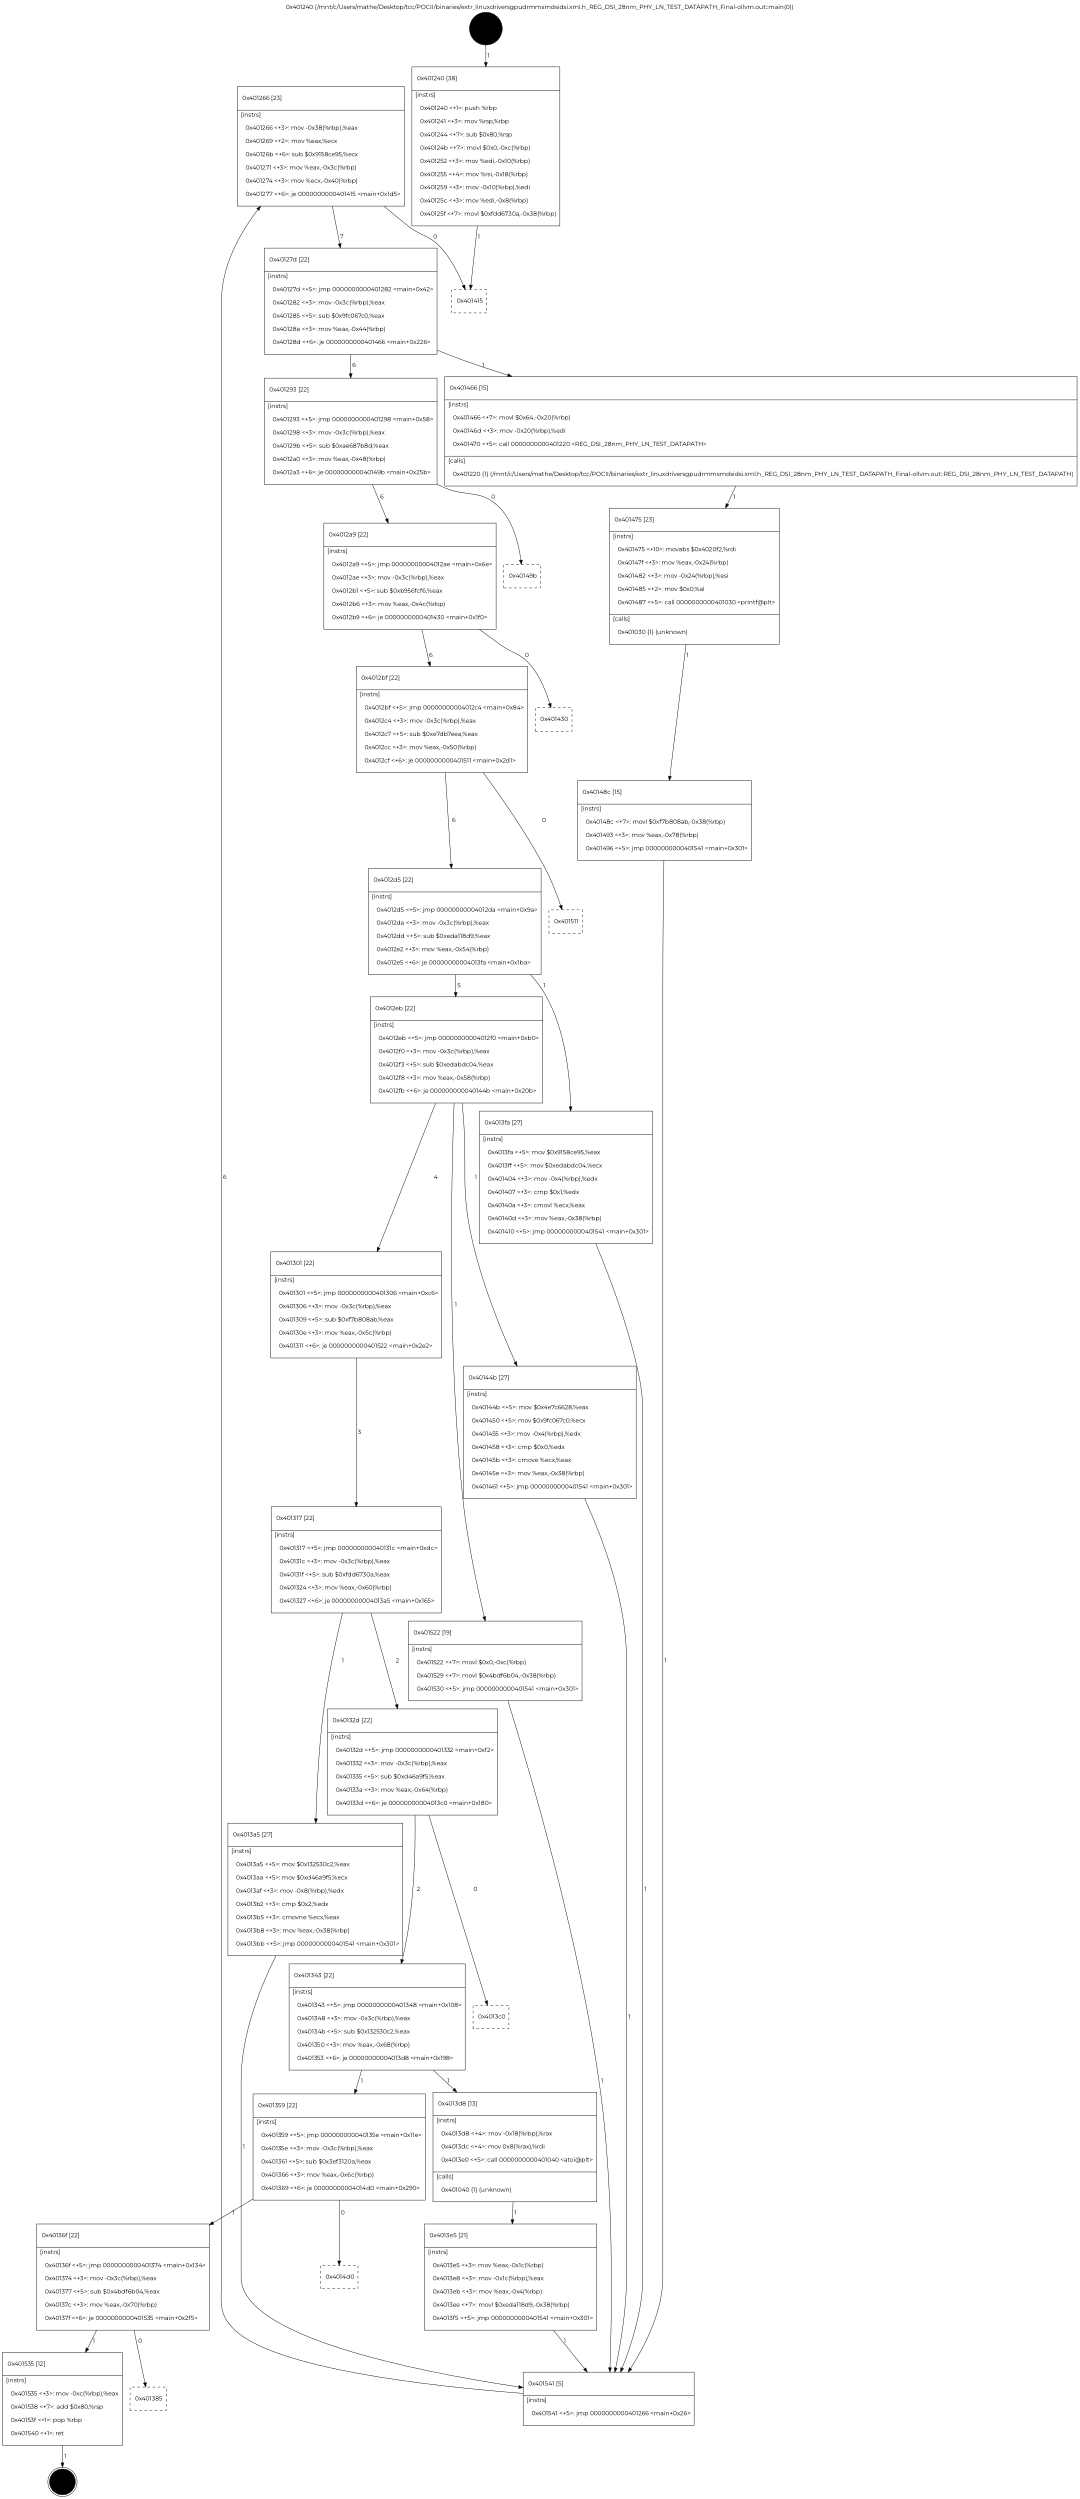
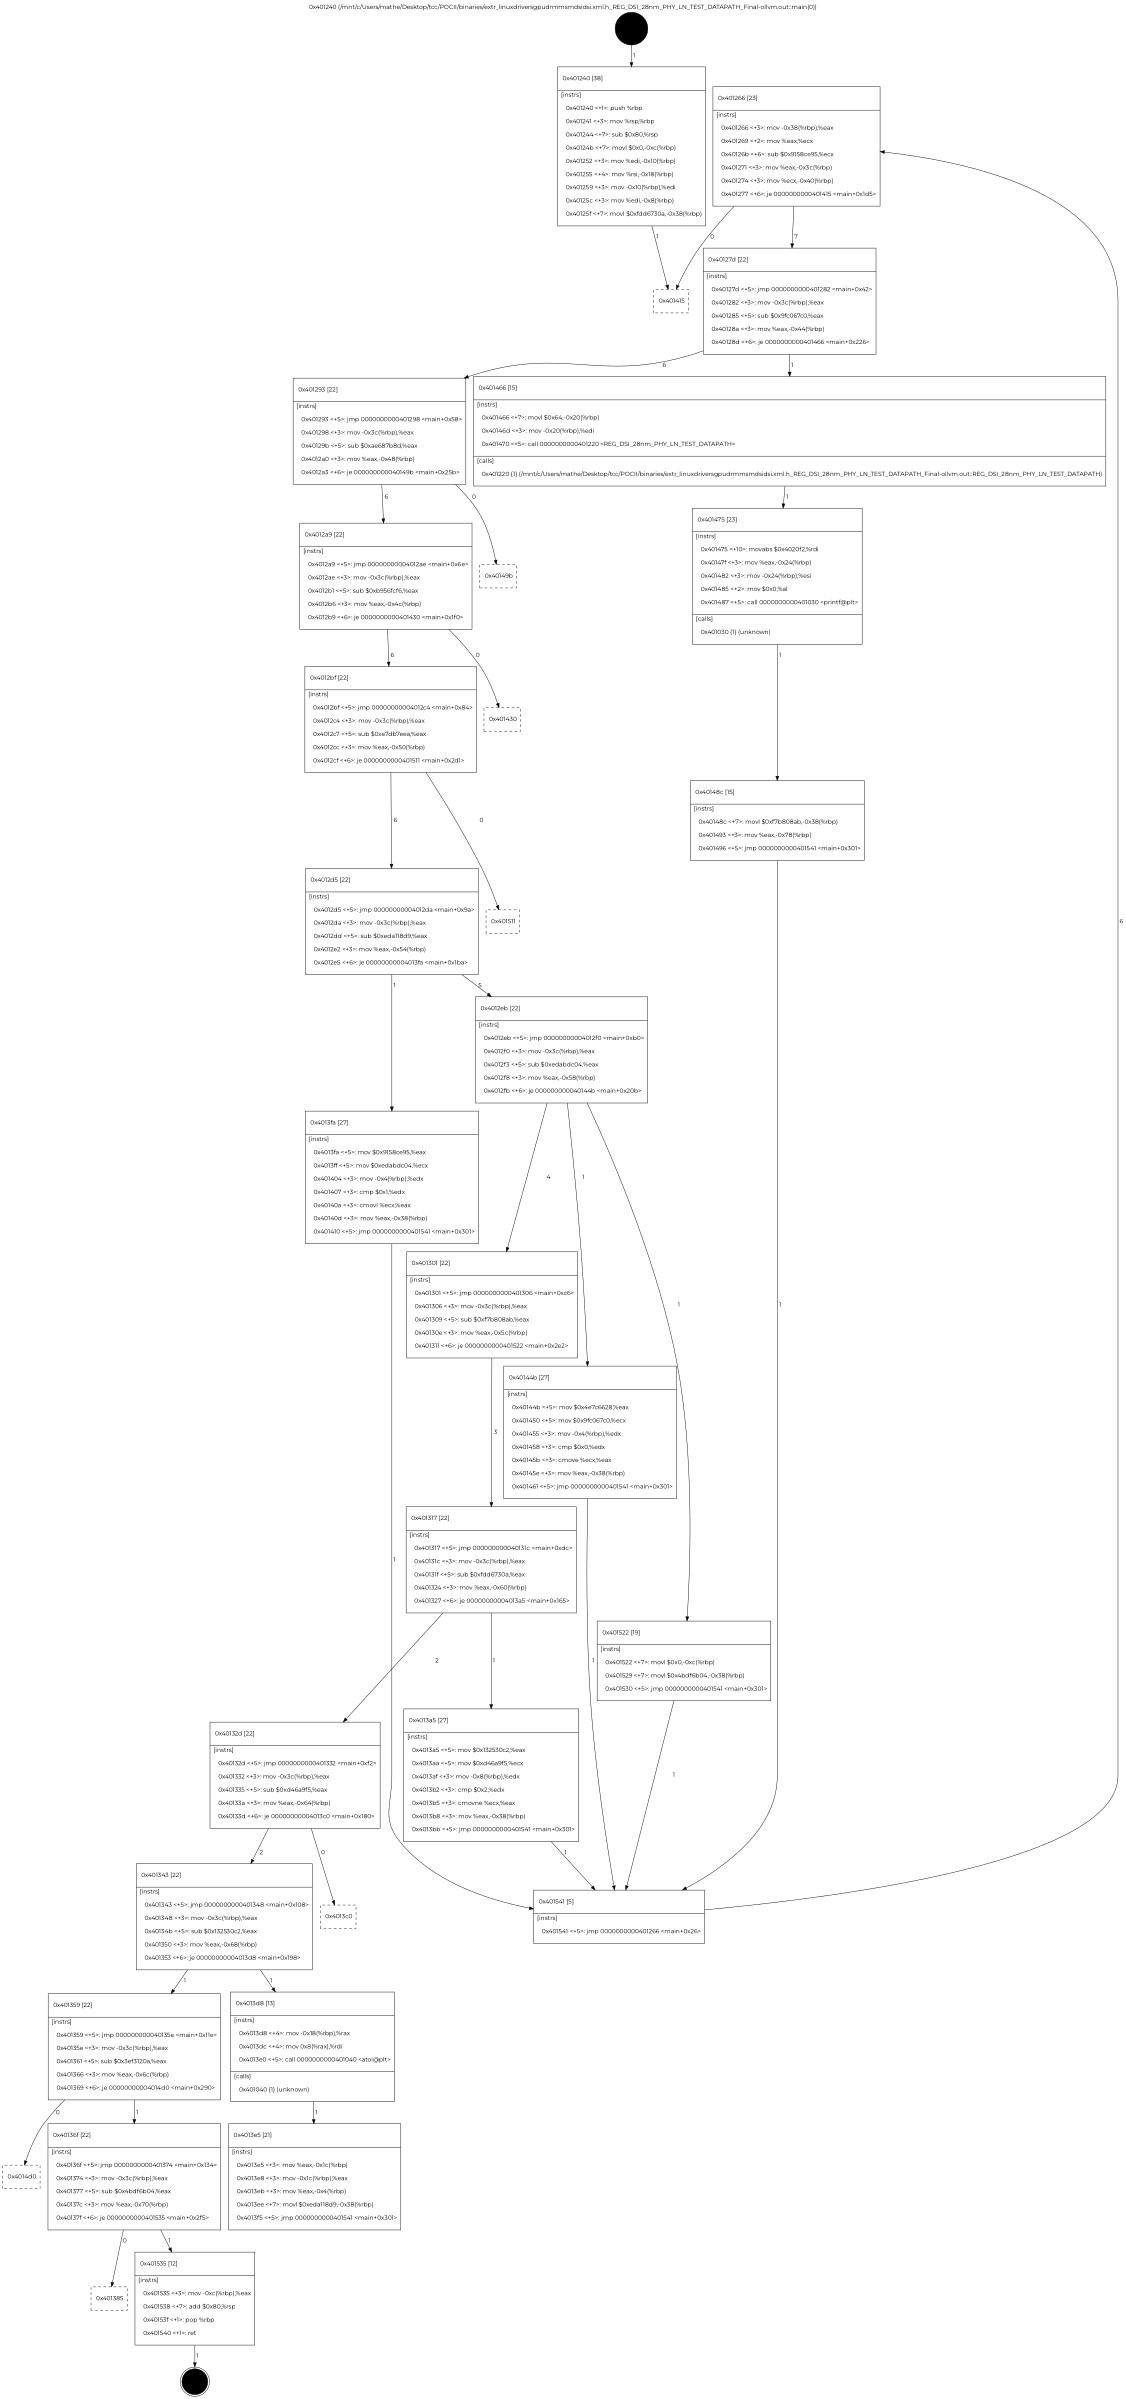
  digraph {
    fontname=Montserrat
    label="0x401240 (/mnt/c/Users/mathe/Desktop/tcc/POCII/binaries/extr_linuxdriversgpudrmmsmdsidsi.xml.h_REG_DSI_28nm_PHY_LN_TEST_DATAPATH_Final-ollvm.out::main(0))"
    labelloc=t
    node [fontname=Montserrat shape=record]
    edge [fontname=Montserrat]
    Entry [fillcolor=black height=0.3 shape=circle style=filled width=0.3]
    n2 [label="{\n     0x401240 [38]\l\n     | [instrs]\l\n     &nbsp;&nbsp;0x401240 \<+1\>: push %rbp\l\n     &nbsp;&nbsp;0x401241 \<+3\>: mov %rsp,%rbp\l\n     &nbsp;&nbsp;0x401244 \<+7\>: sub $0x80,%rsp\l\n     &nbsp;&nbsp;0x40124b \<+7\>: movl $0x0,-0xc(%rbp)\l\n     &nbsp;&nbsp;0x401252 \<+3\>: mov %edi,-0x10(%rbp)\l\n     &nbsp;&nbsp;0x401255 \<+4\>: mov %rsi,-0x18(%rbp)\l\n     &nbsp;&nbsp;0x401259 \<+3\>: mov -0x10(%rbp),%edi\l\n     &nbsp;&nbsp;0x40125c \<+3\>: mov %edi,-0x8(%rbp)\l\n     &nbsp;&nbsp;0x40125f \<+7\>: movl $0xfdd6730a,-0x38(%rbp)\l\n  }"]
    n3 [label="{\n     0x401415\l\n  }" style=dashed]
    n4 [label="{\n     0x401266 [23]\l\n     | [instrs]\l\n     &nbsp;&nbsp;0x401266 \<+3\>: mov -0x38(%rbp),%eax\l\n     &nbsp;&nbsp;0x401269 \<+2\>: mov %eax,%ecx\l\n     &nbsp;&nbsp;0x40126b \<+6\>: sub $0x9158ce95,%ecx\l\n     &nbsp;&nbsp;0x401271 \<+3\>: mov %eax,-0x3c(%rbp)\l\n     &nbsp;&nbsp;0x401274 \<+3\>: mov %ecx,-0x40(%rbp)\l\n     &nbsp;&nbsp;0x401277 \<+6\>: je 0000000000401415 \<main+0x1d5\>\l\n  }"]
    n5 [label="{\n     0x40127d [22]\l\n     | [instrs]\l\n     &nbsp;&nbsp;0x40127d \<+5\>: jmp 0000000000401282 \<main+0x42\>\l\n     &nbsp;&nbsp;0x401282 \<+3\>: mov -0x3c(%rbp),%eax\l\n     &nbsp;&nbsp;0x401285 \<+5\>: sub $0x9fc067c0,%eax\l\n     &nbsp;&nbsp;0x40128a \<+3\>: mov %eax,-0x44(%rbp)\l\n     &nbsp;&nbsp;0x40128d \<+6\>: je 0000000000401466 \<main+0x226\>\l\n  }"]
    n6 [label="{\n     0x401466 [15]\l\n     | [instrs]\l\n     &nbsp;&nbsp;0x401466 \<+7\>: movl $0x64,-0x20(%rbp)\l\n     &nbsp;&nbsp;0x40146d \<+3\>: mov -0x20(%rbp),%edi\l\n     &nbsp;&nbsp;0x401470 \<+5\>: call 0000000000401220 \<REG_DSI_28nm_PHY_LN_TEST_DATAPATH\>\l\n     | [calls]\l\n     &nbsp;&nbsp;0x401220 \{1\} (/mnt/c/Users/mathe/Desktop/tcc/POCII/binaries/extr_linuxdriversgpudrmmsmdsidsi.xml.h_REG_DSI_28nm_PHY_LN_TEST_DATAPATH_Final-ollvm.out::REG_DSI_28nm_PHY_LN_TEST_DATAPATH)\l\n  }"]
    n7 [label="{\n     0x401293 [22]\l\n     | [instrs]\l\n     &nbsp;&nbsp;0x401293 \<+5\>: jmp 0000000000401298 \<main+0x58\>\l\n     &nbsp;&nbsp;0x401298 \<+3\>: mov -0x3c(%rbp),%eax\l\n     &nbsp;&nbsp;0x40129b \<+5\>: sub $0xae687b8d,%eax\l\n     &nbsp;&nbsp;0x4012a0 \<+3\>: mov %eax,-0x48(%rbp)\l\n     &nbsp;&nbsp;0x4012a3 \<+6\>: je 000000000040149b \<main+0x25b\>\l\n  }"]
    n8 [label="{\n     0x401475 [23]\l\n     | [instrs]\l\n     &nbsp;&nbsp;0x401475 \<+10\>: movabs $0x4020f2,%rdi\l\n     &nbsp;&nbsp;0x40147f \<+3\>: mov %eax,-0x24(%rbp)\l\n     &nbsp;&nbsp;0x401482 \<+3\>: mov -0x24(%rbp),%esi\l\n     &nbsp;&nbsp;0x401485 \<+2\>: mov $0x0,%al\l\n     &nbsp;&nbsp;0x401487 \<+5\>: call 0000000000401030 \<printf@plt\>\l\n     | [calls]\l\n     &nbsp;&nbsp;0x401030 \{1\} (unknown)\l\n  }"]
    n9 [label="{\n     0x40149b\l\n  }" style=dashed]
    n10 [label="{\n     0x4012a9 [22]\l\n     | [instrs]\l\n     &nbsp;&nbsp;0x4012a9 \<+5\>: jmp 00000000004012ae \<main+0x6e\>\l\n     &nbsp;&nbsp;0x4012ae \<+3\>: mov -0x3c(%rbp),%eax\l\n     &nbsp;&nbsp;0x4012b1 \<+5\>: sub $0xb956fcf6,%eax\l\n     &nbsp;&nbsp;0x4012b6 \<+3\>: mov %eax,-0x4c(%rbp)\l\n     &nbsp;&nbsp;0x4012b9 \<+6\>: je 0000000000401430 \<main+0x1f0\>\l\n  }"]
    Exit [fillcolor=black height=0.3 peripheries=2 shape=circle style=filled width=0.3]
    n12 [label="{\n     0x40148c [15]\l\n     | [instrs]\l\n     &nbsp;&nbsp;0x40148c \<+7\>: movl $0xf7b808ab,-0x38(%rbp)\l\n     &nbsp;&nbsp;0x401493 \<+3\>: mov %eax,-0x78(%rbp)\l\n     &nbsp;&nbsp;0x401496 \<+5\>: jmp 0000000000401541 \<main+0x301\>\l\n  }"]
    n13 [label="{\n     0x401430\l\n  }" style=dashed]
    n14 [label="{\n     0x4012bf [22]\l\n     | [instrs]\l\n     &nbsp;&nbsp;0x4012bf \<+5\>: jmp 00000000004012c4 \<main+0x84\>\l\n     &nbsp;&nbsp;0x4012c4 \<+3\>: mov -0x3c(%rbp),%eax\l\n     &nbsp;&nbsp;0x4012c7 \<+5\>: sub $0xe7db7eea,%eax\l\n     &nbsp;&nbsp;0x4012cc \<+3\>: mov %eax,-0x50(%rbp)\l\n     &nbsp;&nbsp;0x4012cf \<+6\>: je 0000000000401511 \<main+0x2d1\>\l\n  }"]
    n15 [label="{\n     0x401385\l\n  }" style=dashed]
    n16 [label="{\n     0x401511\l\n  }" style=dashed]
    n17 [label="{\n     0x4012d5 [22]\l\n     | [instrs]\l\n     &nbsp;&nbsp;0x4012d5 \<+5\>: jmp 00000000004012da \<main+0x9a\>\l\n     &nbsp;&nbsp;0x4012da \<+3\>: mov -0x3c(%rbp),%eax\l\n     &nbsp;&nbsp;0x4012dd \<+5\>: sub $0xeda118d9,%eax\l\n     &nbsp;&nbsp;0x4012e2 \<+3\>: mov %eax,-0x54(%rbp)\l\n     &nbsp;&nbsp;0x4012e5 \<+6\>: je 00000000004013fa \<main+0x1ba\>\l\n  }"]
    n18 [label="{\n     0x401535 [12]\l\n     | [instrs]\l\n     &nbsp;&nbsp;0x401535 \<+3\>: mov -0xc(%rbp),%eax\l\n     &nbsp;&nbsp;0x401538 \<+7\>: add $0x80,%rsp\l\n     &nbsp;&nbsp;0x40153f \<+1\>: pop %rbp\l\n     &nbsp;&nbsp;0x401540 \<+1\>: ret\l\n  }"]
    n19 [label="{\n     0x4013fa [27]\l\n     | [instrs]\l\n     &nbsp;&nbsp;0x4013fa \<+5\>: mov $0x9158ce95,%eax\l\n     &nbsp;&nbsp;0x4013ff \<+5\>: mov $0xedabdc04,%ecx\l\n     &nbsp;&nbsp;0x401404 \<+3\>: mov -0x4(%rbp),%edx\l\n     &nbsp;&nbsp;0x401407 \<+3\>: cmp $0x1,%edx\l\n     &nbsp;&nbsp;0x40140a \<+3\>: cmovl %ecx,%eax\l\n     &nbsp;&nbsp;0x40140d \<+3\>: mov %eax,-0x38(%rbp)\l\n     &nbsp;&nbsp;0x401410 \<+5\>: jmp 0000000000401541 \<main+0x301\>\l\n  }"]
    n20 [label="{\n     0x4012eb [22]\l\n     | [instrs]\l\n     &nbsp;&nbsp;0x4012eb \<+5\>: jmp 00000000004012f0 \<main+0xb0\>\l\n     &nbsp;&nbsp;0x4012f0 \<+3\>: mov -0x3c(%rbp),%eax\l\n     &nbsp;&nbsp;0x4012f3 \<+5\>: sub $0xedabdc04,%eax\l\n     &nbsp;&nbsp;0x4012f8 \<+3\>: mov %eax,-0x58(%rbp)\l\n     &nbsp;&nbsp;0x4012fb \<+6\>: je 000000000040144b \<main+0x20b\>\l\n  }"]
    n21 [label="{\n     0x40136f [22]\l\n     | [instrs]\l\n     &nbsp;&nbsp;0x40136f \<+5\>: jmp 0000000000401374 \<main+0x134\>\l\n     &nbsp;&nbsp;0x401374 \<+3\>: mov -0x3c(%rbp),%eax\l\n     &nbsp;&nbsp;0x401377 \<+5\>: sub $0x4bdf6b04,%eax\l\n     &nbsp;&nbsp;0x40137c \<+3\>: mov %eax,-0x70(%rbp)\l\n     &nbsp;&nbsp;0x40137f \<+6\>: je 0000000000401535 \<main+0x2f5\>\l\n  }"]
    n22 [label="{\n     0x401541 [5]\l\n     | [instrs]\l\n     &nbsp;&nbsp;0x401541 \<+5\>: jmp 0000000000401266 \<main+0x26\>\l\n  }"]
    n23 [label="{\n     0x40144b [27]\l\n     | [instrs]\l\n     &nbsp;&nbsp;0x40144b \<+5\>: mov $0x4e7c6628,%eax\l\n     &nbsp;&nbsp;0x401450 \<+5\>: mov $0x9fc067c0,%ecx\l\n     &nbsp;&nbsp;0x401455 \<+3\>: mov -0x4(%rbp),%edx\l\n     &nbsp;&nbsp;0x401458 \<+3\>: cmp $0x0,%edx\l\n     &nbsp;&nbsp;0x40145b \<+3\>: cmove %ecx,%eax\l\n     &nbsp;&nbsp;0x40145e \<+3\>: mov %eax,-0x38(%rbp)\l\n     &nbsp;&nbsp;0x401461 \<+5\>: jmp 0000000000401541 \<main+0x301\>\l\n  }"]
    n24 [label="{\n     0x401301 [22]\l\n     | [instrs]\l\n     &nbsp;&nbsp;0x401301 \<+5\>: jmp 0000000000401306 \<main+0xc6\>\l\n     &nbsp;&nbsp;0x401306 \<+3\>: mov -0x3c(%rbp),%eax\l\n     &nbsp;&nbsp;0x401309 \<+5\>: sub $0xf7b808ab,%eax\l\n     &nbsp;&nbsp;0x40130e \<+3\>: mov %eax,-0x5c(%rbp)\l\n     &nbsp;&nbsp;0x401311 \<+6\>: je 0000000000401522 \<main+0x2e2\>\l\n  }"]
    n25 [label="{\n     0x401522 [19]\l\n     | [instrs]\l\n     &nbsp;&nbsp;0x401522 \<+7\>: movl $0x0,-0xc(%rbp)\l\n     &nbsp;&nbsp;0x401529 \<+7\>: movl $0x4bdf6b04,-0x38(%rbp)\l\n     &nbsp;&nbsp;0x401530 \<+5\>: jmp 0000000000401541 \<main+0x301\>\l\n  }"]
    n26 [label="{\n     0x4014d0\l\n  }" style=dashed]
    n27 [label="{\n     0x401317 [22]\l\n     | [instrs]\l\n     &nbsp;&nbsp;0x401317 \<+5\>: jmp 000000000040131c \<main+0xdc\>\l\n     &nbsp;&nbsp;0x40131c \<+3\>: mov -0x3c(%rbp),%eax\l\n     &nbsp;&nbsp;0x40131f \<+5\>: sub $0xfdd6730a,%eax\l\n     &nbsp;&nbsp;0x401324 \<+3\>: mov %eax,-0x60(%rbp)\l\n     &nbsp;&nbsp;0x401327 \<+6\>: je 00000000004013a5 \<main+0x165\>\l\n  }"]
    n28 [label="{\n     0x4013a5 [27]\l\n     | [instrs]\l\n     &nbsp;&nbsp;0x4013a5 \<+5\>: mov $0x132530c2,%eax\l\n     &nbsp;&nbsp;0x4013aa \<+5\>: mov $0xd46a9f5,%ecx\l\n     &nbsp;&nbsp;0x4013af \<+3\>: mov -0x8(%rbp),%edx\l\n     &nbsp;&nbsp;0x4013b2 \<+3\>: cmp $0x2,%edx\l\n     &nbsp;&nbsp;0x4013b5 \<+3\>: cmovne %ecx,%eax\l\n     &nbsp;&nbsp;0x4013b8 \<+3\>: mov %eax,-0x38(%rbp)\l\n     &nbsp;&nbsp;0x4013bb \<+5\>: jmp 0000000000401541 \<main+0x301\>\l\n  }"]
    n29 [label="{\n     0x40132d [22]\l\n     | [instrs]\l\n     &nbsp;&nbsp;0x40132d \<+5\>: jmp 0000000000401332 \<main+0xf2\>\l\n     &nbsp;&nbsp;0x401332 \<+3\>: mov -0x3c(%rbp),%eax\l\n     &nbsp;&nbsp;0x401335 \<+5\>: sub $0xd46a9f5,%eax\l\n     &nbsp;&nbsp;0x40133a \<+3\>: mov %eax,-0x64(%rbp)\l\n     &nbsp;&nbsp;0x40133d \<+6\>: je 00000000004013c0 \<main+0x180\>\l\n  }"]
    n30 [label="{\n     0x4013c0\l\n  }" style=dashed]
    n31 [label="{\n     0x401343 [22]\l\n     | [instrs]\l\n     &nbsp;&nbsp;0x401343 \<+5\>: jmp 0000000000401348 \<main+0x108\>\l\n     &nbsp;&nbsp;0x401348 \<+3\>: mov -0x3c(%rbp),%eax\l\n     &nbsp;&nbsp;0x40134b \<+5\>: sub $0x132530c2,%eax\l\n     &nbsp;&nbsp;0x401350 \<+3\>: mov %eax,-0x68(%rbp)\l\n     &nbsp;&nbsp;0x401353 \<+6\>: je 00000000004013d8 \<main+0x198\>\l\n  }"]
    n32 [label="{\n     0x4013e5 [21]\l\n     | [instrs]\l\n     &nbsp;&nbsp;0x4013e5 \<+3\>: mov %eax,-0x1c(%rbp)\l\n     &nbsp;&nbsp;0x4013e8 \<+3\>: mov -0x1c(%rbp),%eax\l\n     &nbsp;&nbsp;0x4013eb \<+3\>: mov %eax,-0x4(%rbp)\l\n     &nbsp;&nbsp;0x4013ee \<+7\>: movl $0xeda118d9,-0x38(%rbp)\l\n     &nbsp;&nbsp;0x4013f5 \<+5\>: jmp 0000000000401541 \<main+0x301\>\l\n  }"]
    n33 [label="{\n     0x401359 [22]\l\n     | [instrs]\l\n     &nbsp;&nbsp;0x401359 \<+5\>: jmp 000000000040135e \<main+0x11e\>\l\n     &nbsp;&nbsp;0x40135e \<+3\>: mov -0x3c(%rbp),%eax\l\n     &nbsp;&nbsp;0x401361 \<+5\>: sub $0x3ef3120a,%eax\l\n     &nbsp;&nbsp;0x401366 \<+3\>: mov %eax,-0x6c(%rbp)\l\n     &nbsp;&nbsp;0x401369 \<+6\>: je 00000000004014d0 \<main+0x290\>\l\n  }"]
    n34 [label="{\n     0x4013d8 [13]\l\n     | [instrs]\l\n     &nbsp;&nbsp;0x4013d8 \<+4\>: mov -0x18(%rbp),%rax\l\n     &nbsp;&nbsp;0x4013dc \<+4\>: mov 0x8(%rax),%rdi\l\n     &nbsp;&nbsp;0x4013e0 \<+5\>: call 0000000000401040 \<atoi@plt\>\l\n     | [calls]\l\n     &nbsp;&nbsp;0x401040 \{1\} (unknown)\l\n  }"]
    Entry -> n2 [label=" 1"]
    n2 -> n3 [label=" 1"]
    n4 -> n3 [label=" 0"]
    n4 -> n5 [label=" 7"]
    n5 -> n6 [label=" 1"]
    n5 -> n7 [label=" 6"]
    n6 -> n8 [label=" 1"]
    n7 -> n9 [label=" 0"]
    n7 -> n10 [label=" 6"]
    n8 -> n12 [label=" 1"]
    n10 -> n13 [label=" 0"]
    n10 -> n14 [label=" 6"]
    n12 -> n22 [label=" 1"]
    n14 -> n16 [label=" 0"]
    n14 -> n17 [label=" 6"]
    n17 -> n19 [label=" 1"]
    n17 -> n20 [label=" 5"]
    n18 -> Exit [label=" 1"]
    n19 -> n22 [label=" 1"]
    n20 -> n23 [label=" 1"]
    n20 -> n24 [label=" 4"]
    n20 -> n25 [label=" 1"]
    n21 -> n15 [label=" 0"]
    n21 -> n18 [label=" 1"]
    n22 -> n4 [label=" 6"]
    n23 -> n22 [label=" 1"]
    n24 -> n27 [label=" 3"]
    n25 -> n22 [label=" 1"]
    n27 -> n28 [label=" 1"]
    n27 -> n29 [label=" 2"]
    n28 -> n22 [label=" 1"]
    n29 -> n30 [label=" 0"]
    n29 -> n31 [label=" 2"]
    n31 -> n33 [label=" 1"]
    n31 -> n34 [label=" 1"]
-   n32 -> n22 [label=" 1"]
    n33 -> n21 [label=" 1"]
    n33 -> n26 [label=" 0"]
    n34 -> n32 [label=" 1"]
  }
